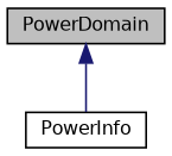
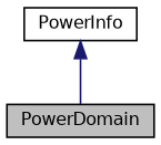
  digraph {
    node [color=black fontname=Helvetica fontsize=10 shape=record style=filled]
    n1 [fillcolor=grey75 fontcolor=black height=0.2 label=PowerDomain width=0.4]
    n2 [fillcolor=white height=0.2 label=PowerInfo width=0.4]
-   n1 -> n2 [color=midnightblue dir=back fontname=Helvetica fontsize=10 labelfontname=Helvetica labelfontsize=10 style=solid]
+   n2 -> n1 [color=midnightblue dir=back fontname=Helvetica fontsize=10 labelfontname=Helvetica labelfontsize=10 style=solid]
  }
